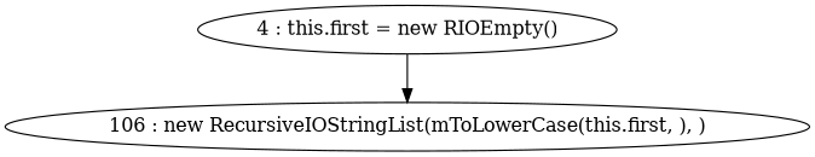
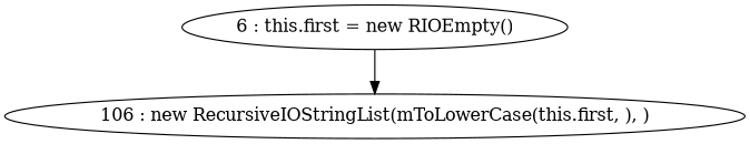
  digraph {
-   "4 : this.first = new RIOEmpty()"
+   "4 : this.first = new RIOEmpty()" [label="6 : this.first = new RIOEmpty()"]
    "106 : new RecursiveIOStringList(mToLowerCase(this.first, ), )"
    "4 : this.first = new RIOEmpty()" -> "106 : new RecursiveIOStringList(mToLowerCase(this.first, ), )"
  }
